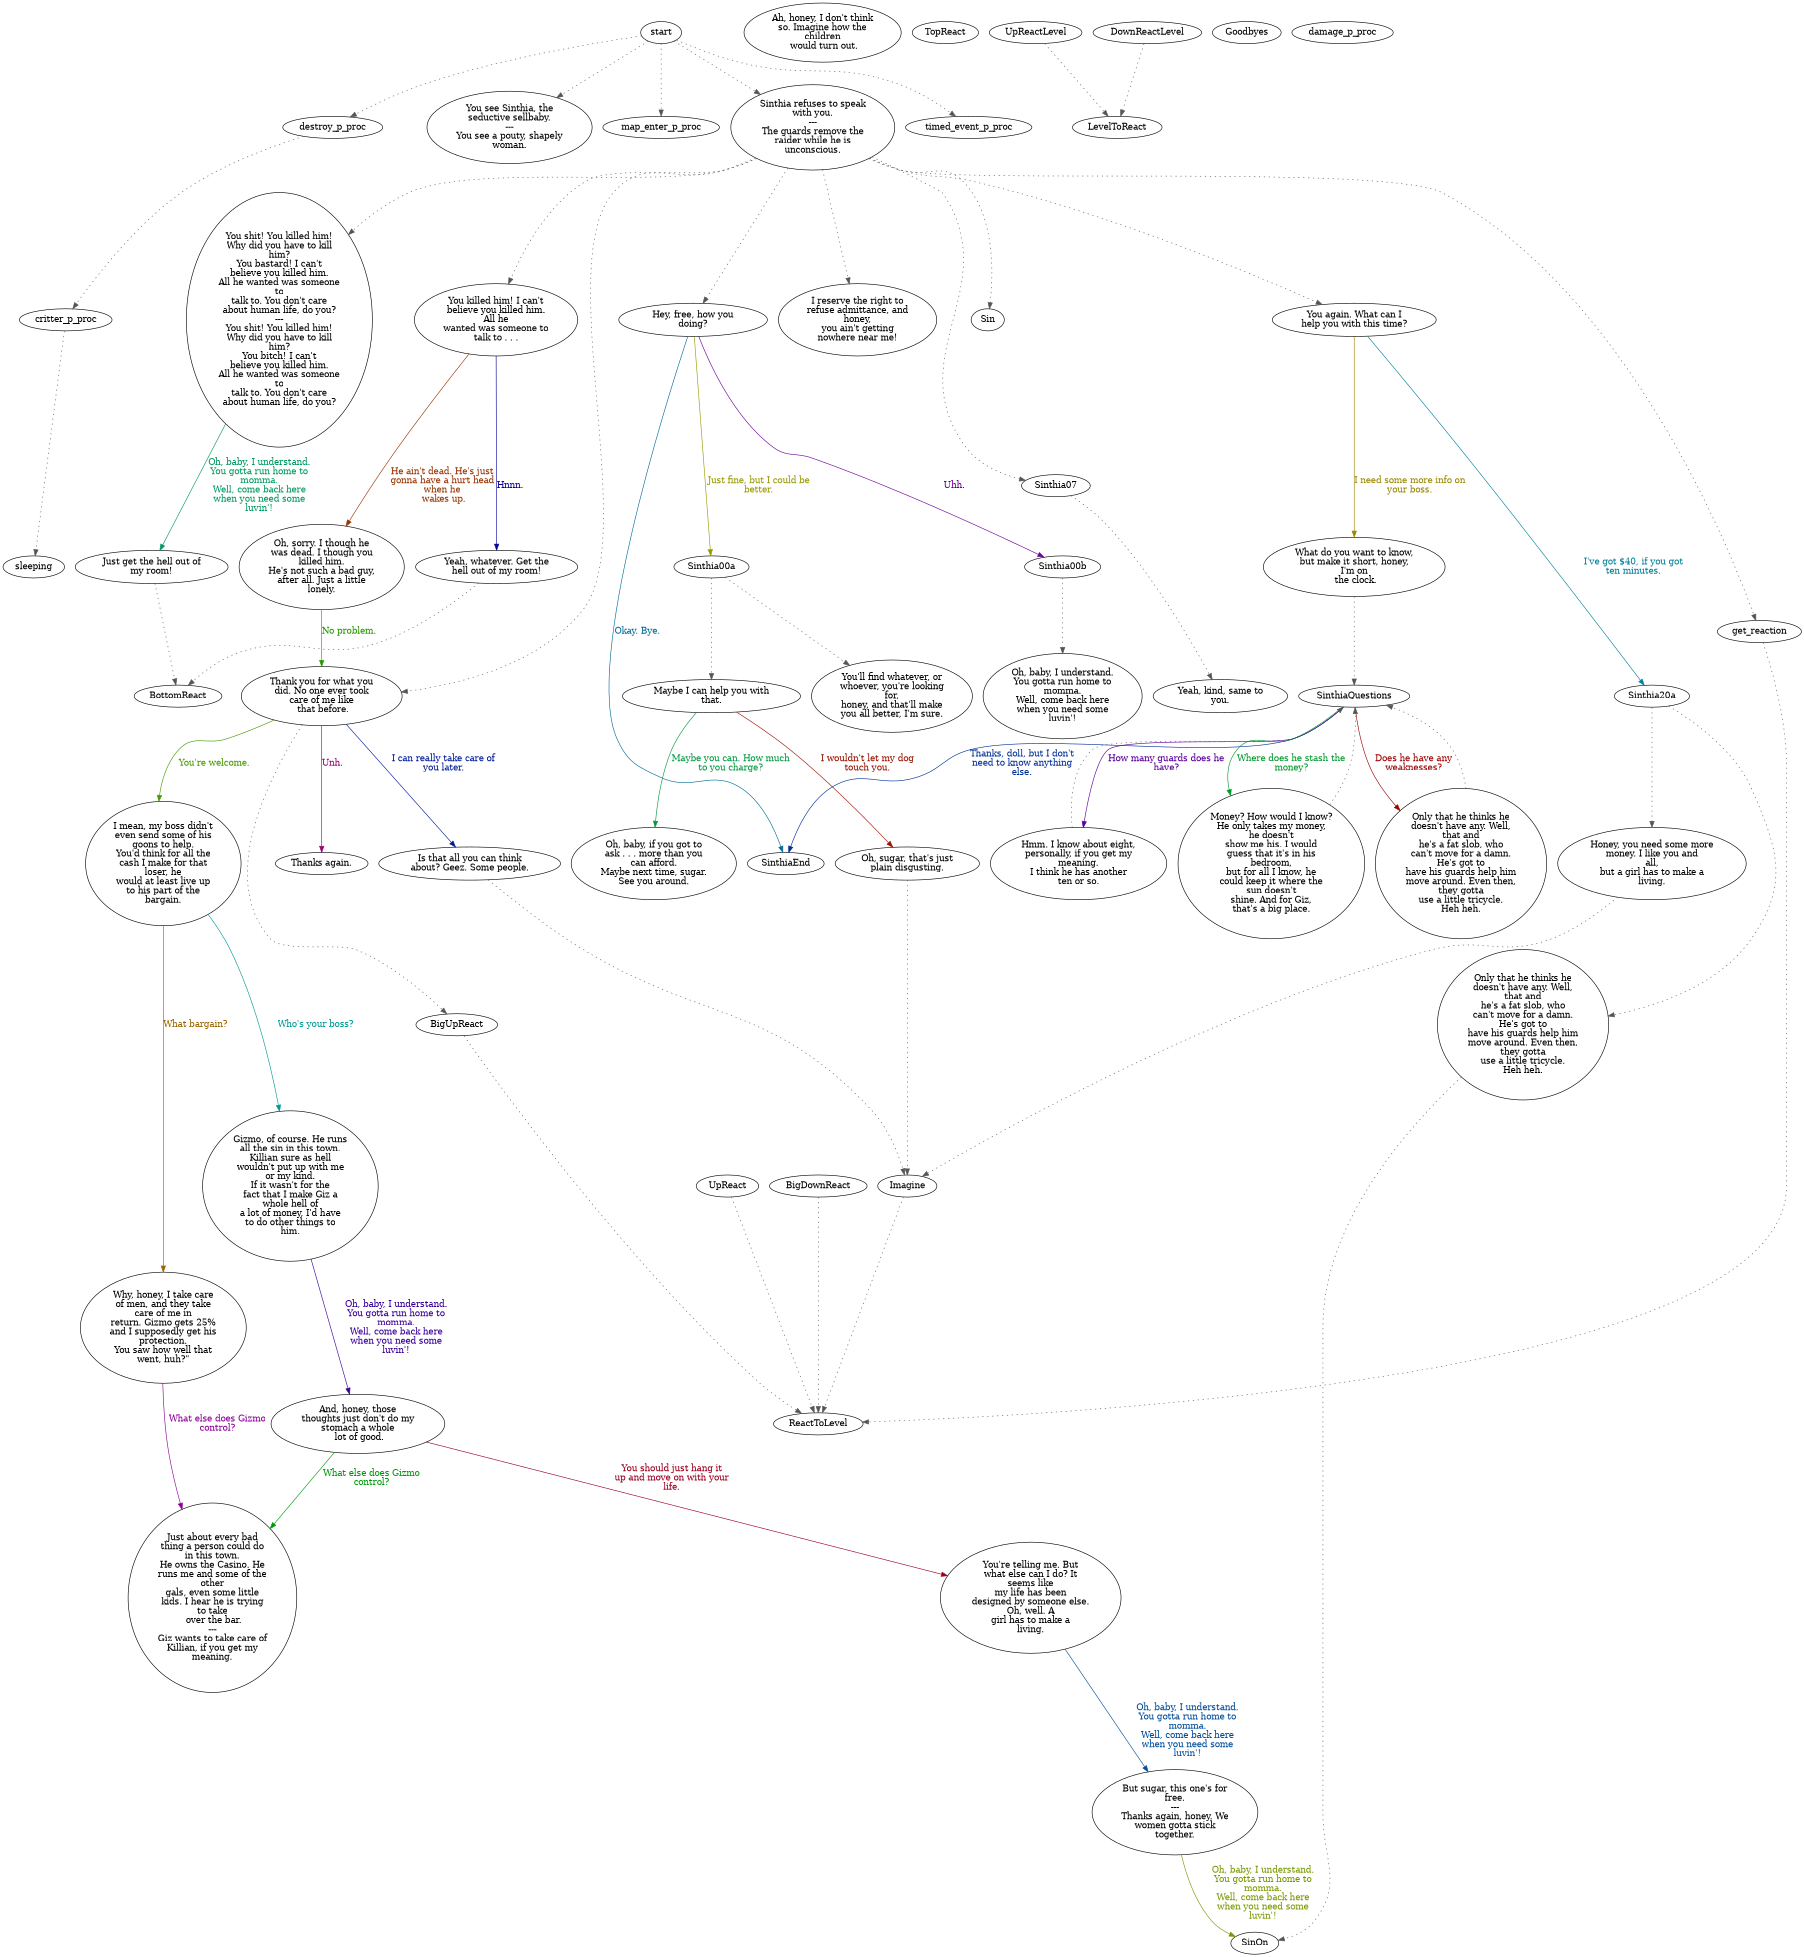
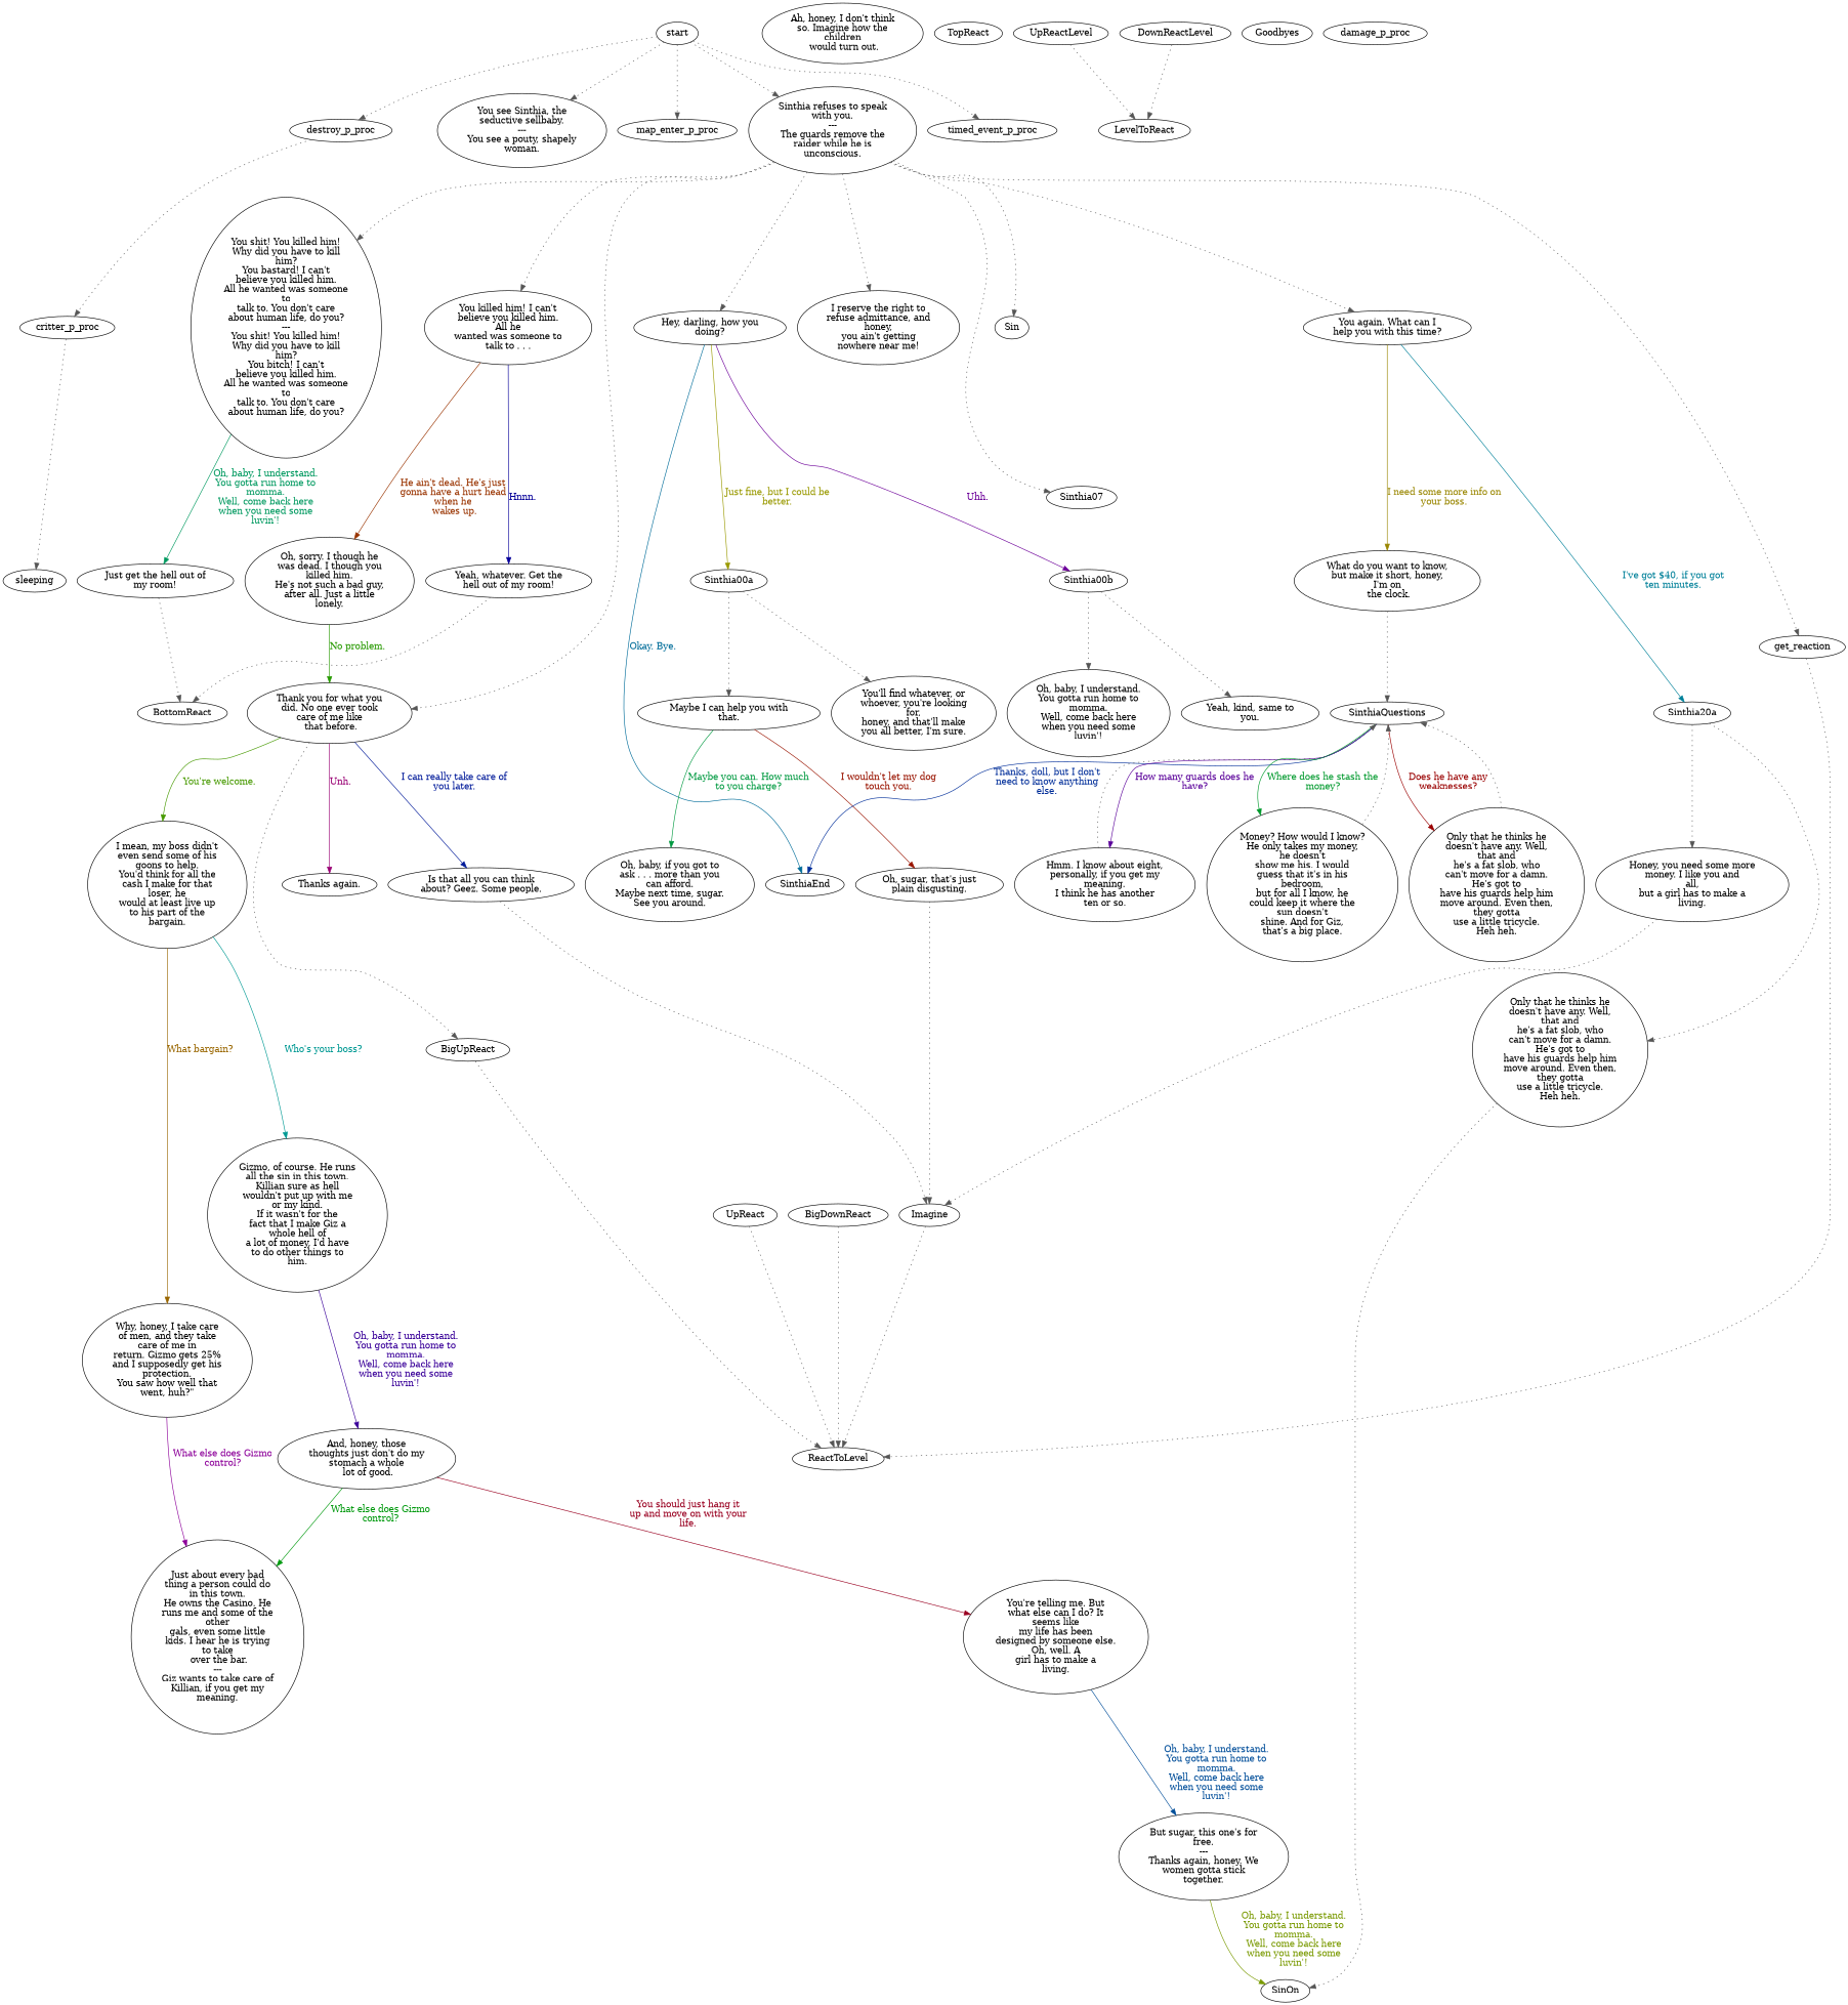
  digraph {
    node [color="#000000" fillcolor="#FFFFFF" style=filled]
    edge [color="#555555" style=dotted]
    start
    destroy_p_proc
    n3 [label="You see Sinthia, the\nseductive sellbaby.\n---\nYou see a pouty, shapely\nwoman."]
    map_enter_p_proc
    n5 [label="Sinthia refuses to speak\nwith you.\n---\nThe guards remove the\nraider while he is\nunconscious."]
    timed_event_p_proc
    critter_p_proc
    sleeping
    Sinthia07
    get_reaction
    n11 [label="You shit! You killed him!\nWhy did you have to kill\nhim?\nYou bastard! I can't\nbelieve you killed him.\nAll he wanted was someone\nto\ntalk to. You don't care\nabout human life, do you?\n---\nYou shit! You killed him!\nWhy did you have to kill\nhim?\nYou bitch! I can't\nbelieve you killed him.\nAll he wanted was someone\nto\ntalk to. You don't care\nabout human life, do you?"]
    n12 [label="You killed him! I can't\nbelieve you killed him.\nAll he\nwanted was someone to\ntalk to . . ."]
    n13 [label="Thank you for what you\ndid. No one ever took\ncare of me like\n that before."]
-   n14 [label="Hey, free, how you\ndoing?"]
+   n14 [label="Hey, darling, how you\ndoing?"]
    n15 [label="I reserve the right to\nrefuse admittance, and\nhoney,\nyou ain't getting\nnowhere near me!"]
    n16 [label="You again. What can I\nhelp you with this time?"]
    Sin
    ReactToLevel
    n19 [label="Just get the hell out of\nmy room!"]
    n20 [label="Oh, sorry. I though he\nwas dead. I though you\nkilled him.\nHe's not such a bad guy,\nafter all. Just a little\nlonely."]
    n21 [label="Yeah, whatever. Get the\nhell out of my room!"]
    BigUpReact
    n23 [label="Is that all you can think\nabout? Geez. Some people."]
    n24 [label="I mean, my boss didn't\neven send some of his\ngoons to help.\nYou'd think for all the\ncash I make for that\nloser, he\nwould at least live up\nto his part of the\nbargain."]
    n25 [label="Thanks again."]
    SinthiaEnd
    Sinthia00a
    Sinthia00b
    Sinthia20a
    n30 [label="What do you want to know,\nbut make it short, honey,\nI'm on\n the clock."]
    BottomReact
    n32 [label=Imagine]
    n33 [label="Gizmo, of course. He runs\nall the sin in this town.\nKillian sure as hell\nwouldn't put up with me\nor my kind.\nIf it wasn't for the\nfact that I make Giz a\nwhole hell of\na lot of money, I'd have\nto do other things to\nhim."]
    n34 [label="Why, honey, I take care\nof men, and they take\ncare of me in\nreturn. Gizmo gets 25%\nand I supposedly get his\nprotection.\nYou saw how well that\nwent, huh?\""]
    n35 [label="Maybe I can help you with\nthat."]
    n36 [label="You'll find whatever, or\nwhoever, you're looking\nfor,\nhoney, and that'll make\nyou all better, I'm sure."]
    n37 [label="Oh, baby, I understand.\nYou gotta run home to\nmomma.\nWell, come back here\nwhen you need some\nluvin'!"]
    n38 [label="Yeah, kind, same to\nyou."]
    n39 [label="Only that he thinks he\ndoesn't have any. Well,\nthat and\nhe's a fat slob, who\ncan't move for a damn.\nHe's got to\nhave his guards help him\nmove around. Even then,\nthey gotta\nuse a little tricycle.\nHeh heh."]
    n40 [label="Honey, you need some more\nmoney. I like you and\nall,\nbut a girl has to make a\nliving."]
    SinthiaQuestions
    n42 [label="Oh, baby, if you got to\nask . . . more than you\ncan afford.\nMaybe next time, sugar.\nSee you around."]
    n43 [label="Oh, sugar, that's just\nplain disgusting."]
    n44 [label="And, honey, those\nthoughts just don't do my\nstomach a whole\n lot of good."]
    n45 [label="Just about every bad\nthing a person could do\nin this town.\nHe owns the Casino. He\nruns me and some of the\nother\ngals, even some little\nkids. I hear he is trying\nto take\n over the bar.\n---\nGiz wants to take care of\nKillian, if you get my\nmeaning."]
    n46 [label="You're telling me. But\nwhat else can I do? It\nseems like\nmy life has been\ndesigned by someone else.\nOh, well. A\ngirl has to make a\nliving."]
    n47 [label="But sugar, this one's for\nfree.\n---\nThanks again, honey. We\nwomen gotta stick\ntogether."]
    SinOn
    n49 [label="Hmm. I know about eight,\npersonally, if you get my\nmeaning.\nI think he has another\nten or so."]
    n50 [label="Money? How would I know?\nHe only takes my money,\nhe doesn't\nshow me his. I would\nguess that it's in his\nbedroom,\nbut for all I know, he\ncould keep it where the\nsun doesn't\nshine. And for Giz,\nthat's a big place."]
    n51 [label="Only that he thinks he\ndoesn't have any. Well,\nthat and\nhe's a fat slob, who\ncan't move for a damn.\nHe's got to\nhave his guards help him\nmove around. Even then,\nthey gotta\nuse a little tricycle.\nHeh heh."]
    n52 [label="Ah, honey, I don't think\nso. Imagine how the\nchildren\n would turn out."]
    UpReact
    TopReact
    BigDownReact
    UpReactLevel
    LevelToReact
    DownReactLevel
    Goodbyes
    damage_p_proc
    start -> destroy_p_proc
    start -> n3
    start -> map_enter_p_proc
    start -> n5
    start -> timed_event_p_proc
    destroy_p_proc -> critter_p_proc
    n5 -> Sinthia07
    n5 -> get_reaction
    n5 -> n11
    n5 -> n12
    n5 -> n13
    n5 -> n14
    n5 -> n15
    n5 -> n16
    n5 -> Sin
    critter_p_proc -> sleeping
    get_reaction -> ReactToLevel
    n11 -> n19 [color="#00995F" fontcolor="#00995F" label="Oh, baby, I understand.\nYou gotta run home to\nmomma.\nWell, come back here\nwhen you need some\nluvin'!" style=""]
    n12 -> n20 [color="#993300" fontcolor="#993300" label="He ain't dead. He's just\ngonna have a hurt head\nwhen he\n wakes up." style=""]
    n12 -> n21 [color="#060099" fontcolor="#060099" label="Hnnn." style=""]
    n13 -> BigUpReact
    n13 -> n23 [color="#001999" fontcolor="#001999" label="I can really take care of\nyou later." style=""]
    n13 -> n24 [color="#469900" fontcolor="#469900" label="You're welcome." style=""]
    n13 -> n25 [color="#990073" fontcolor="#990073" label="Unh." style=""]
    n14 -> SinthiaEnd [color="#006C99" fontcolor="#006C99" label="Okay. Bye." style=""]
    n14 -> Sinthia00a [color="#999900" fontcolor="#999900" label="Just fine, but I could be\nbetter." style=""]
    n14 -> Sinthia00b [color="#6C0099" fontcolor="#6C0099" label="Uhh." style=""]
    n16 -> Sinthia20a [color="#008099" fontcolor="#008099" label="I've got $40, if you got\nten minutes." style=""]
    n16 -> n30 [color="#998600" fontcolor="#998600" label="I need some more info on\nyour boss." style=""]
    n19 -> BottomReact
    n20 -> n13 [color="#269900" fontcolor="#269900" label="No problem." style=""]
    n21 -> BottomReact
    BigUpReact -> ReactToLevel
    n23 -> n32
    n24 -> n33 [color="#009993" fontcolor="#009993" label="Who's your boss?" style=""]
    n24 -> n34 [color="#996600" fontcolor="#996600" label="What bargain?" style=""]
    Sinthia00a -> n35
    Sinthia00a -> n36
    Sinthia00b -> n37
-   Sinthia07 -> n38
+   Sinthia00b -> n38
    Sinthia20a -> n39
    Sinthia20a -> n40
    n30 -> SinthiaQuestions
    n32 -> ReactToLevel
    n33 -> n44 [color="#390099" fontcolor="#390099" label="Oh, baby, I understand.\nYou gotta run home to\nmomma.\nWell, come back here\nwhen you need some\nluvin'!" style=""]
    n34 -> n45 [color="#8C0099" fontcolor="#8C0099" label="What else does Gizmo\ncontrol?" style=""]
    n35 -> n42 [color="#009940" fontcolor="#009940" label="Maybe you can. How much\nto you charge?" style=""]
    n35 -> n43 [color="#991300" fontcolor="#991300" label="I wouldn't let my dog\ntouch you." style=""]
    n39 -> SinOn
    n40 -> n32
    SinthiaQuestions -> SinthiaEnd [color="#002D99" fontcolor="#002D99" label="Thanks, doll, but I don't\nneed to know anything\nelse." style=""]
    SinthiaQuestions -> n49 [color="#590099" fontcolor="#590099" label="How many guards does he\nhave?" style=""]
    SinthiaQuestions -> n50 [color="#00992C" fontcolor="#00992C" label="Where does he stash the\nmoney?" style=""]
    SinthiaQuestions -> n51 [color="#990000" fontcolor="#990000" label="Does he have any\nweaknesses?" style=""]
    n43 -> n32
    n44 -> n45 [color="#00990D" fontcolor="#00990D" label="What else does Gizmo\ncontrol?" style=""]
    n44 -> n46 [color="#990020" fontcolor="#990020" label="You should just hang it\nup and move on with your\nlife." style=""]
    n46 -> n47 [color="#004D99" fontcolor="#004D99" label="Oh, baby, I understand.\nYou gotta run home to\nmomma.\nWell, come back here\nwhen you need some\nluvin'!" style=""]
    n47 -> SinOn [color="#799900" fontcolor="#799900" label="Oh, baby, I understand.\nYou gotta run home to\nmomma.\nWell, come back here\nwhen you need some\nluvin'!" style=""]
    n49 -> SinthiaQuestions
    n50 -> SinthiaQuestions
    n51 -> SinthiaQuestions
    UpReact -> ReactToLevel
    BigDownReact -> ReactToLevel
    UpReactLevel -> LevelToReact
    DownReactLevel -> LevelToReact
  }
